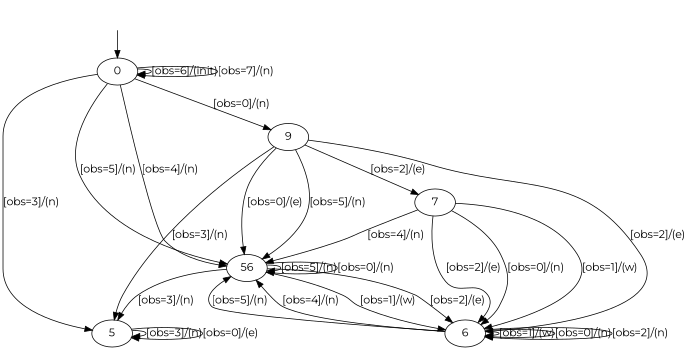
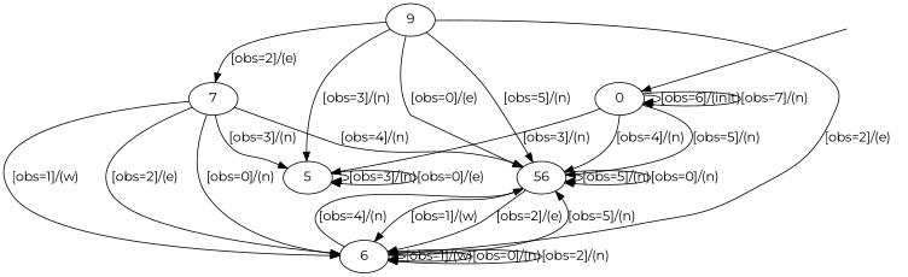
  digraph {
    fontname=Montserrat
    node [fontname=Montserrat]
    edge [fontname=Montserrat]
    n1 [label=56]
    5
    6
    0
    9
    7
    __init [style=invis width=0]
    n1 -> n1 [label="[obs=5]/(n)"]
    n1 -> n1 [label="[obs=0]/(n)"]
-   n1 -> 5 [label="[obs=3]/(n)"]
+   7 -> 5 [label="[obs=3]/(n)"]
    n1 -> 6 [label="[obs=1]/(w)"]
    n1 -> 6 [label="[obs=2]/(e)"]
    5 -> 5 [label="[obs=3]/(n)"]
    5 -> 5 [label="[obs=0]/(e)"]
    6 -> n1 [label="[obs=5]/(n)"]
    6 -> n1 [label="[obs=4]/(n)"]
    6 -> 6 [label="[obs=1]/(w)"]
    6 -> 6 [label="[obs=0]/(n)"]
    6 -> 6 [label="[obs=2]/(n)"]
    0 -> n1 [label="[obs=4]/(n)"]
    0 -> n1 [label="[obs=5]/(n)"]
    0 -> 5 [label="[obs=3]/(n)"]
    0 -> 0 [label="[obs=6]/(init)"]
    0 -> 0 [label="[obs=7]/(n)"]
-   0 -> 9 [label="[obs=0]/(n)"]
    9 -> n1 [label="[obs=5]/(n)"]
    9 -> n1 [label="[obs=0]/(e)"]
    9 -> 5 [label="[obs=3]/(n)"]
    9 -> 6 [label="[obs=2]/(e)"]
    9 -> 7 [label="[obs=2]/(e)"]
    7 -> n1 [label="[obs=4]/(n)"]
    7 -> 6 [label="[obs=1]/(w)"]
    7 -> 6 [label="[obs=2]/(e)"]
    7 -> 6 [label="[obs=0]/(n)"]
    __init -> 0
  }
